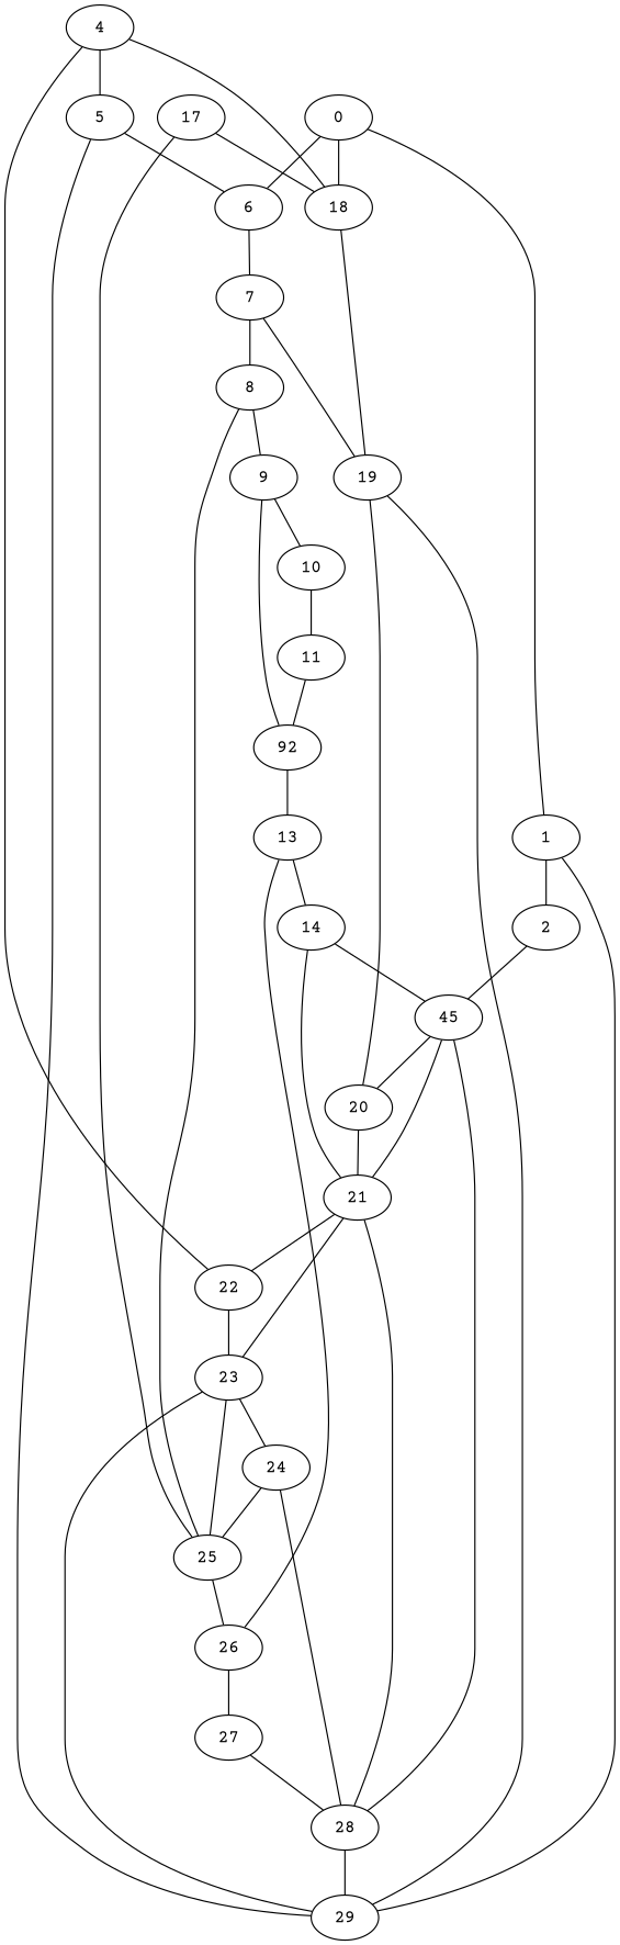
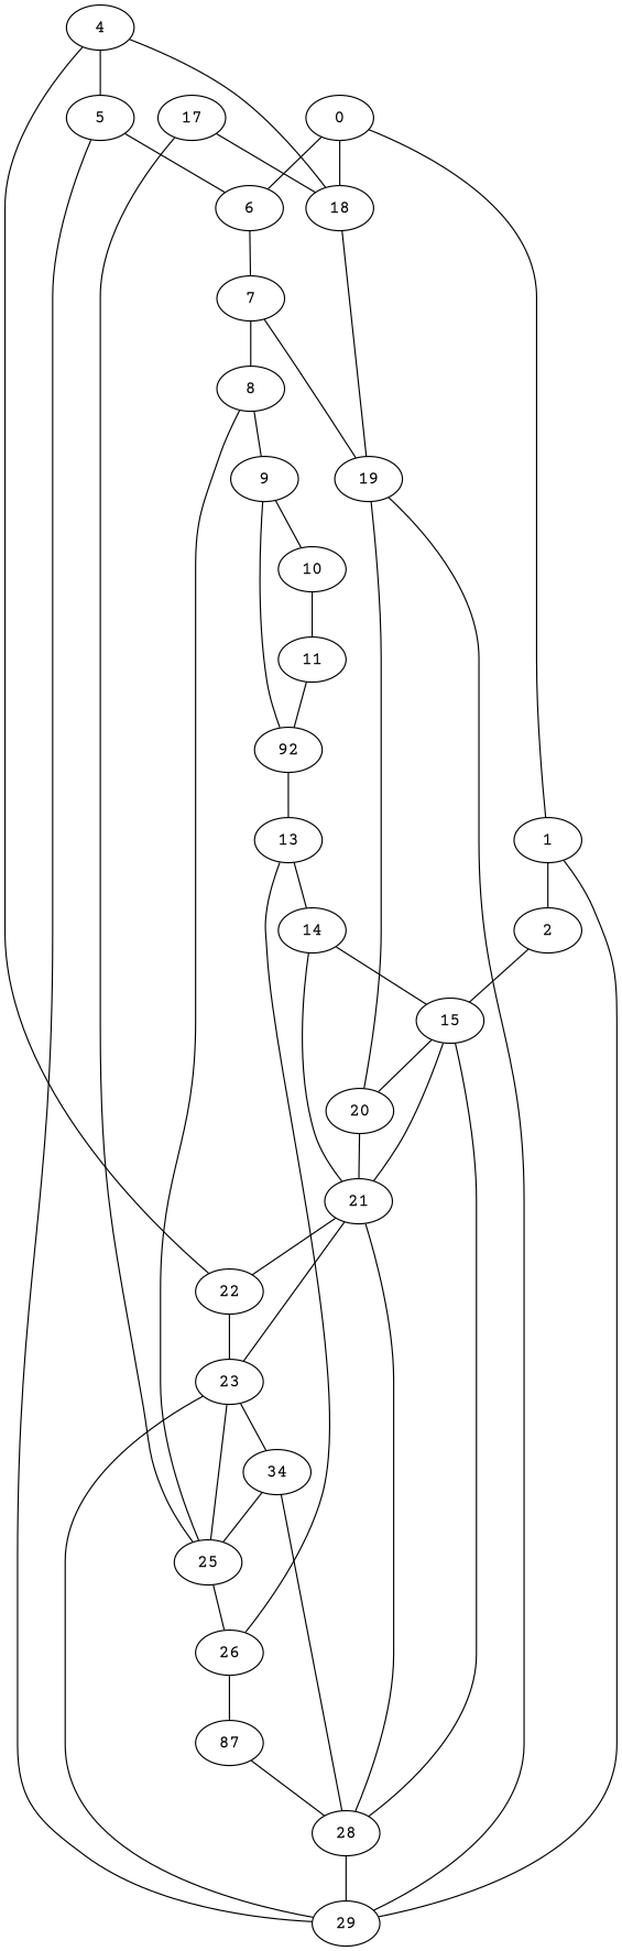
  graph {
    fontname="Courier Prime"
    node [fontname="Courier Prime"]
    edge [fontname="Courier Prime"]
    0
    1
    18
    6
    2
    29
    19
    7
-   15 [label=45]
+   15
    20
    8
    21
    28
    4
    5
    22
    25
    26
    23
-   27
+   27 [label=87]
    17
-   24
+   24 [label=34]
    9
    10
    n25 [label=92]
    11
    13
    14
    0 -- 1
    0 -- 18
    0 -- 6
    1 -- 2
    1 -- 29
    18 -- 19
    6 -- 7
    2 -- 15
    19 -- 29
    19 -- 20
    7 -- 19
    7 -- 8
    15 -- 20
    15 -- 21
    15 -- 28
    20 -- 21
    8 -- 25
    8 -- 9
    21 -- 28
    21 -- 22
    21 -- 23
    28 -- 29
    4 -- 18
    4 -- 5
    4 -- 22
    5 -- 6
    5 -- 29
    22 -- 23
    25 -- 26
    26 -- 27
    23 -- 29
    23 -- 25
    23 -- 24
    27 -- 28
    17 -- 18
    17 -- 25
    24 -- 28
    24 -- 25
    9 -- 10
    9 -- n25
    10 -- 11
    n25 -- 13
    11 -- n25
    13 -- 26
    13 -- 14
    14 -- 15
    14 -- 21
  }
